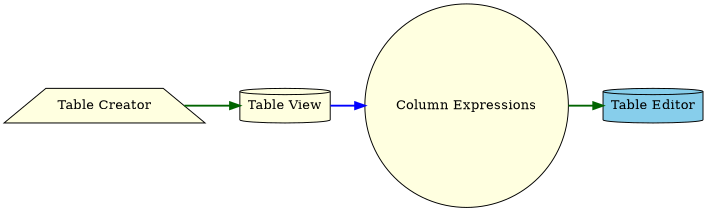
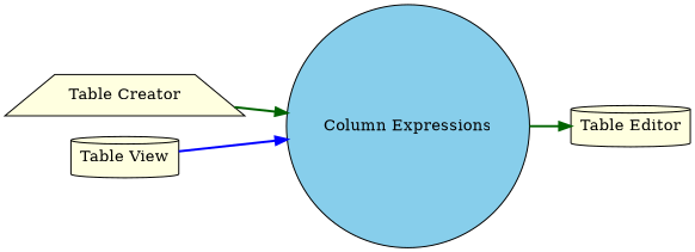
  digraph {
    rankdir=LR
    node [fillcolor=lightyellow shape=cylinder style=filled]
    edge [color=darkgreen style=bold]
    n1 [label="Table Creator" shape=trapezium]
-   n2 [label="Column Expressions" shape=circle]
-   n3 [fillcolor=skyblue label="Table Editor"]
+   n2 [fillcolor=skyblue label="Column Expressions" shape=circle]
+   n3 [label="Table Editor"]
    n4 [label="Table View"]
-   n1 -> n4
+   n1 -> n2
    n2 -> n3
    n4 -> n2 [color=blue]
  }
